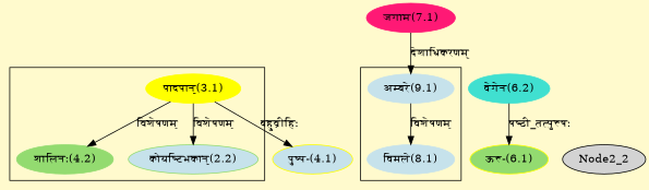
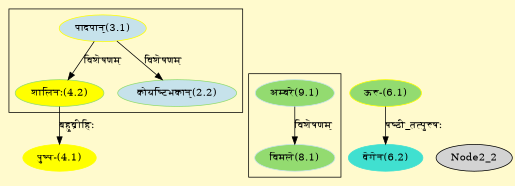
  digraph {
    bgcolor=lemonchiffon1
    compound=true
    rankdir=BT
    node [color="#FFFF00" style=filled]
    edge [dir=back]
    n1 [color="#93DB70" fillcolor="#C6E2EB" label="कोयष्टिभकान्(2.2)"]
-   n2 [label="पादपान्(3.1)"]
-   n3 [color="#93DB70" label="शालिनः(4.2)"]
-   n4 [color="#C6E2EB" label="विमले(8.1)"]
-   n5 [color="#C6E2EB" label="अम्बरे(9.1)"]
-   n6 [color="#FF1975" label="जगाम(7.1)"]
-   n7 [label="पुष्प-(4.1)" fillcolor="#C6E2EB"]
+   n2 [label="पादपान्(3.1)" fillcolor="#C6E2EB"]
+   n3 [color="#93DB70" label="शालिनः(4.2)" fillcolor="#FFFF00"]
+   n4 [color="#C6E2EB" label="विमले(8.1)" fillcolor="#93DB70"]
+   n5 [color="#C6E2EB" label="अम्बरे(9.1)" fillcolor="#93DB70"]
+   n7 [label="पुष्प-(4.1)"]
    n8 [fillcolor="#93DB70" label="ऊरु-(6.1)"]
    n9 [color="#40E0D0" label="वेगेन(6.2)"]
    n10 [label=Node2_2 color=""]
    subgraph cluster_1 {
      n1
      n2
      n3
    }
    subgraph cluster_2 {
      n4
      n5
    }
    n1 -> n2 [label="विशेषणम्"]
    n3 -> n2 [label="विशेषणम्"]
    n4 -> n5 [label="विशेषणम्"]
-   n5 -> n6 [label="देशाधिकरणम्"]
-   n7 -> n2 [label="बहुव्रीहिः"]
-   n8 -> n9 [label="षष्ठी_तत्पुरुषः"]
+   n7 -> n3 [label="बहुव्रीहिः"]
+   n9 -> n8 [label="षष्ठी_तत्पुरुषः"]
  }
